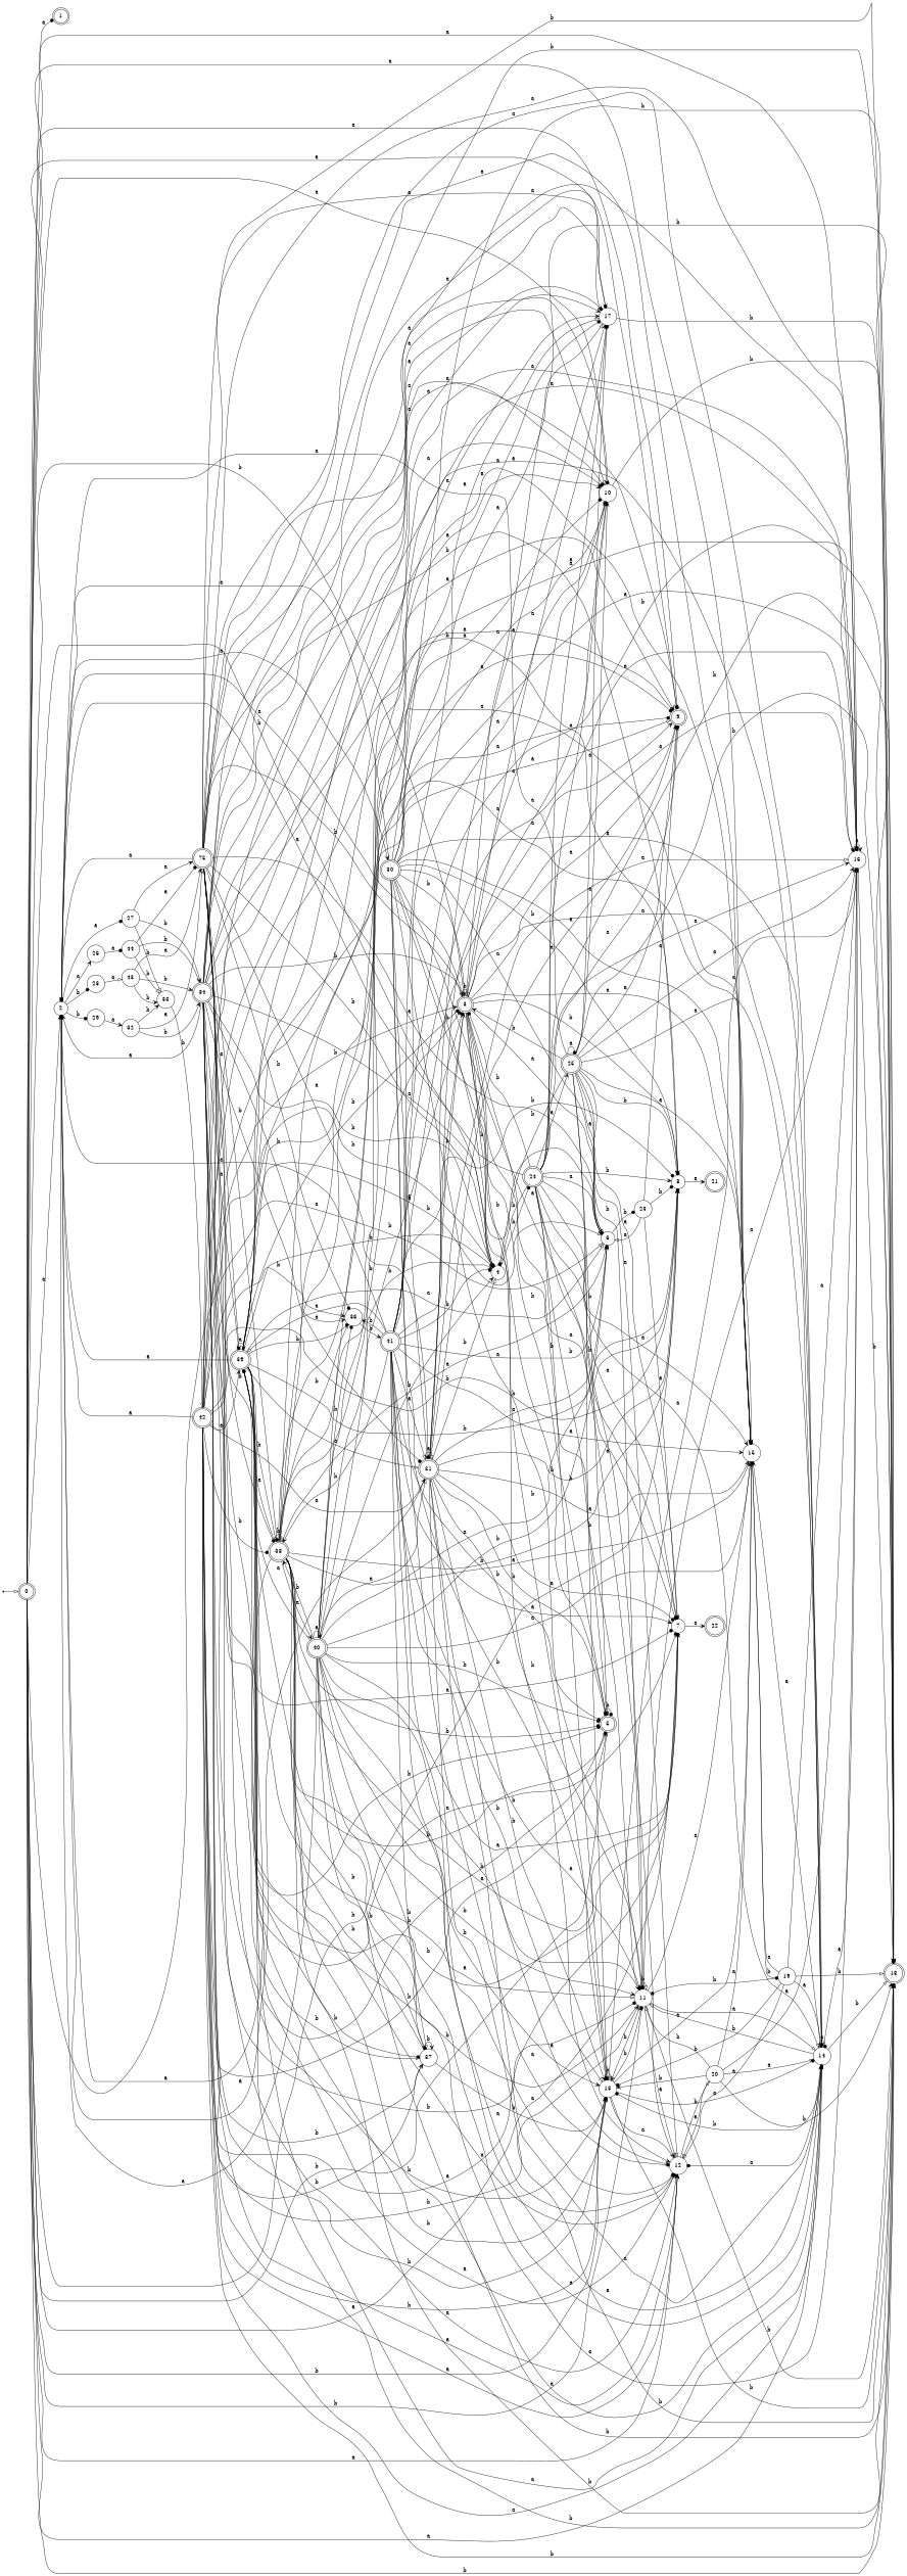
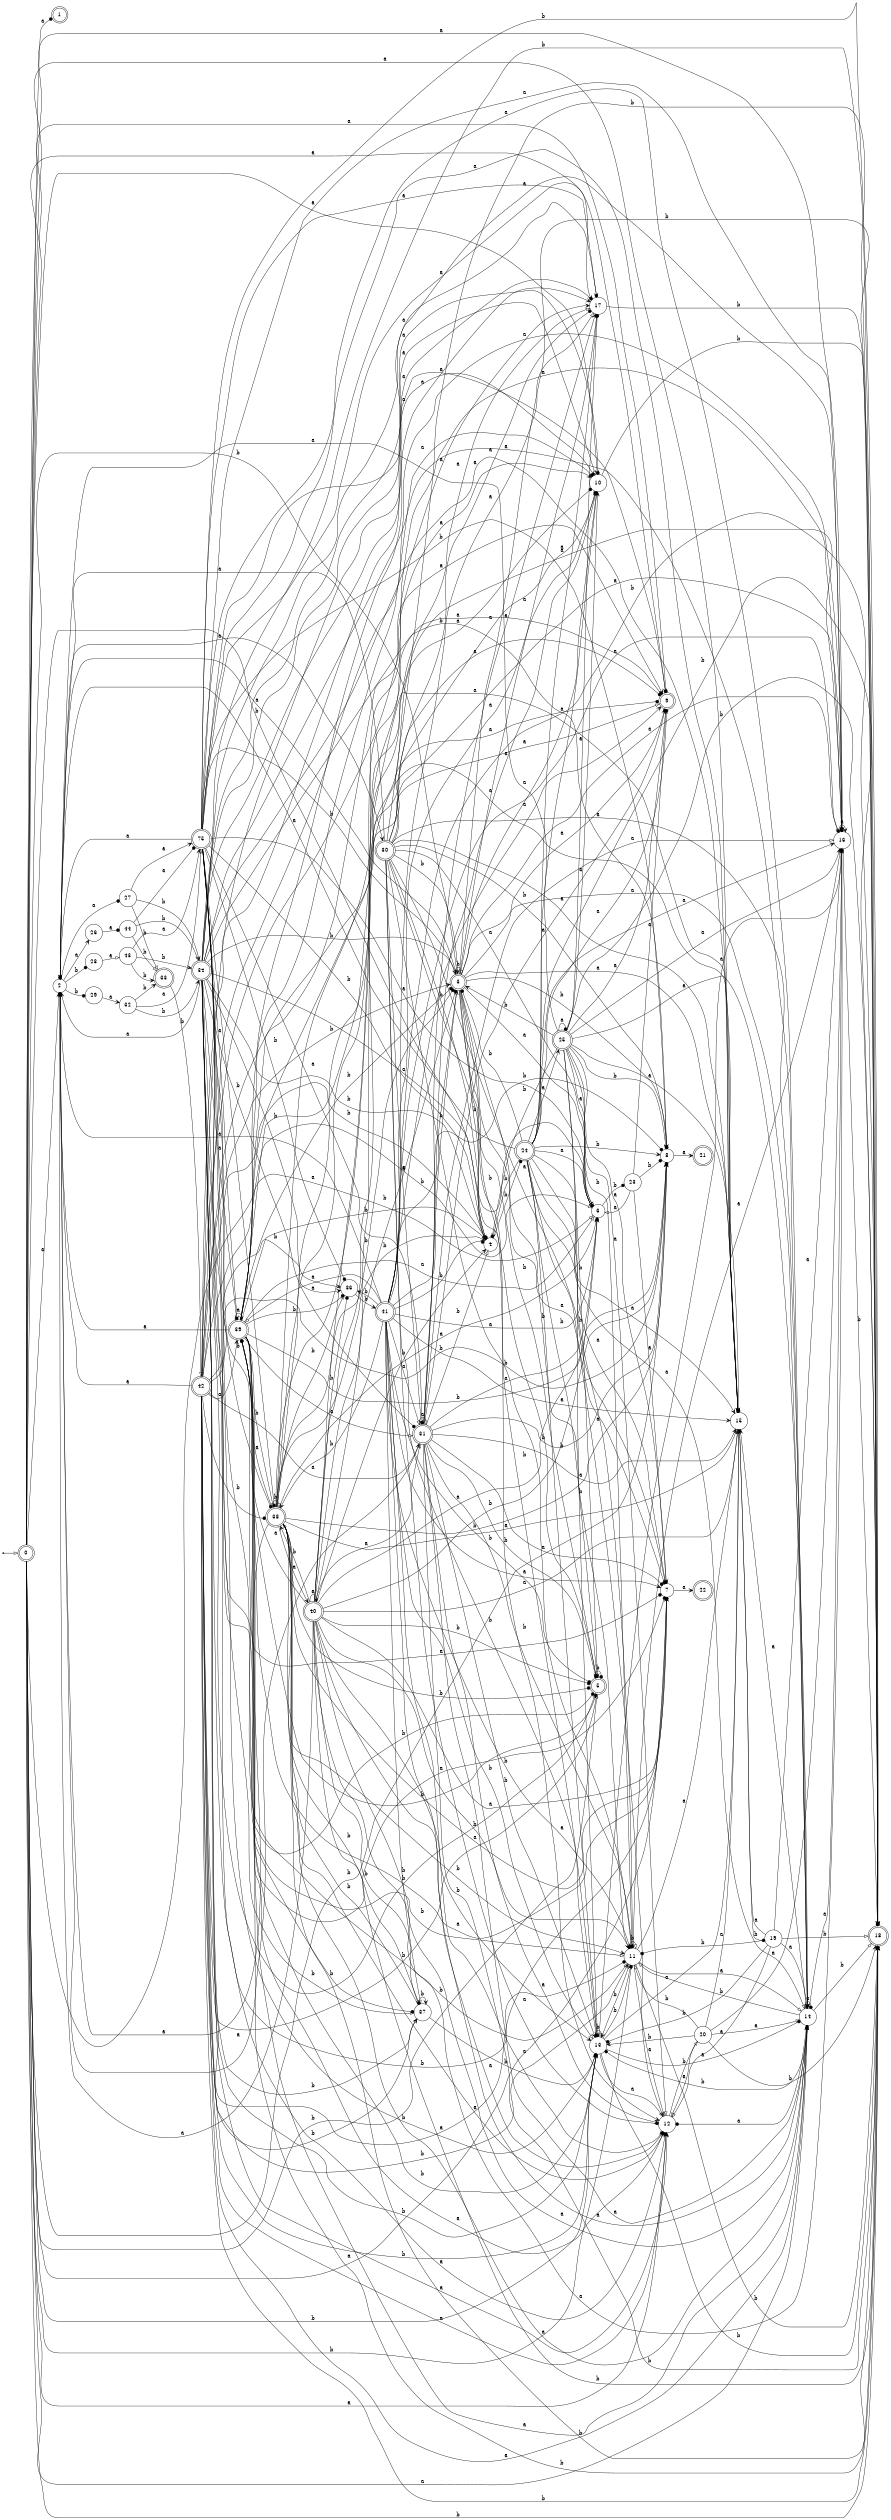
  digraph {
    rankdir=LR
    node [shape=circle]
    edge [arrowhead=vee]
    dummy0 [shape=point]
    0 [shape=doublecircle]
    1 [shape=doublecircle]
    2
    3 [shape=doublecircle]
    4
    5 [shape=doublecircle]
    6
    7
    8
    9 [shape=doublecircle]
    10
    11
    12
    13
    14
    15
    16
    17
    18 [shape=doublecircle]
    26
    27
    28
    29
    30 [shape=doublecircle]
    24 [shape=doublecircle]
    23
    22 [shape=doublecircle]
    21 [shape=doublecircle]
    20
    19
    44
-   33
+   33 [shape=doublecircle]
    34 [shape=doublecircle]
    n35 [label=75 shape=doublecircle]
    43
    32
    31 [shape=doublecircle]
    25 [shape=doublecircle]
    42 [shape=doublecircle]
    36
    37
    38 [shape=doublecircle]
    39 [shape=doublecircle]
    41 [shape=doublecircle]
    40 [shape=doublecircle]
    dummy0 -> 0 [arrowhead=onormal]
    0 -> 1 [arrowhead=dot label=a]
    0 -> 2 [label=a]
    0 -> 3 [arrowhead=onormal label=b]
    0 -> 4 [arrowhead=onormal label=b]
    0 -> 5 [arrowhead=onormal label=b]
    0 -> 6 [arrowhead=onormal label=a]
    0 -> 7 [label=a]
    0 -> 8 [arrowhead=dot label=b]
    0 -> 9 [arrowhead=dot label=a]
    0 -> 10 [label=a]
    0 -> 11 [arrowhead=dot label=b]
    0 -> 12 [label=a]
    0 -> 13 [arrowhead=dot label=b]
    0 -> 14 [arrowhead=onormal label=a]
    0 -> 15 [arrowhead=dot label=a]
    0 -> 16 [arrowhead=onormal label=a]
    0 -> 17 [label=a]
    0 -> 18 [arrowhead=onormal label=b]
    2 -> 26 [label=a]
    2 -> 27 [arrowhead=dot label=a]
    2 -> 28 [arrowhead=dot label=b]
    2 -> 29 [arrowhead=dot label=b]
    2 -> 30 [label=a]
    3 -> 2 [arrowhead=onormal label=a]
    3 -> 3 [arrowhead=onormal label=b]
    3 -> 4 [arrowhead=onormal label=b]
    3 -> 5 [arrowhead=onormal label=b]
    3 -> 6 [arrowhead=onormal label=a]
    3 -> 7 [arrowhead=dot label=a]
    3 -> 8 [arrowhead=dot label=b]
    3 -> 9 [label=a]
    3 -> 10 [label=a]
    3 -> 11 [label=b]
    3 -> 12 [label=a]
    3 -> 13 [arrowhead=dot label=b]
    3 -> 14 [label=a]
    3 -> 15 [label=a]
    3 -> 16 [arrowhead=dot label=a]
    3 -> 17 [arrowhead=dot label=a]
    3 -> 18 [arrowhead=dot label=b]
    4 -> 24 [arrowhead=dot label=b]
    5 -> 5 [arrowhead=dot label=b]
    6 -> 23 [arrowhead=dot label=b]
    7 -> 22 [label=a]
    8 -> 21 [label=a]
    10 -> 18 [label=b]
    11 -> 11 [arrowhead=onormal label=b]
    11 -> 12 [arrowhead=onormal label=a]
    11 -> 13 [label=b]
    11 -> 14 [arrowhead=onormal label=a]
    11 -> 15 [arrowhead=onormal label=a]
    11 -> 16 [label=a]
    11 -> 18 [arrowhead=onormal label=b]
    12 -> 20 [arrowhead=onormal label=b]
    13 -> 11 [label=b]
    13 -> 12 [arrowhead=onormal label=a]
    13 -> 13 [arrowhead=onormal label=b]
    13 -> 14 [arrowhead=dot label=a]
    13 -> 15 [label=a]
    13 -> 16 [arrowhead=onormal label=a]
    13 -> 18 [label=b]
    14 -> 11 [arrowhead=onormal label=b]
    14 -> 12 [arrowhead=dot label=a]
    14 -> 13 [arrowhead=dot label=b]
    14 -> 14 [arrowhead=dot label=a]
    14 -> 15 [label=a]
    14 -> 16 [label=a]
    14 -> 18 [arrowhead=onormal label=b]
    15 -> 19 [arrowhead=dot label=b]
    16 -> 16 [label=a]
    16 -> 18 [arrowhead=dot label=b]
    17 -> 18 [label=b]
    26 -> 44 [arrowhead=dot label=a]
    27 -> 33 [arrowhead=onormal label=b]
    27 -> 34 [label=b]
    27 -> n35 [label=a]
    28 -> 43 [arrowhead=onormal label=a]
    29 -> 32 [label=a]
    30 -> 2 [arrowhead=dot label=a]
    30 -> 3 [label=b]
    30 -> 4 [arrowhead=dot label=b]
    30 -> 5 [label=b]
    30 -> 6 [arrowhead=dot label=a]
    30 -> 7 [arrowhead=onormal label=a]
    30 -> 8 [label=b]
    30 -> 9 [arrowhead=onormal label=a]
    30 -> 10 [arrowhead=onormal label=a]
    30 -> 11 [label=b]
    30 -> 12 [arrowhead=dot label=a]
    30 -> 13 [arrowhead=dot label=b]
    30 -> 14 [arrowhead=onormal label=a]
    30 -> 15 [label=a]
    30 -> 16 [arrowhead=dot label=a]
    30 -> 17 [arrowhead=dot label=a]
    30 -> 18 [arrowhead=onormal label=b]
    30 -> 31 [label=a]
    24 -> 2 [label=a]
    24 -> 3 [arrowhead=dot label=b]
    24 -> 4 [label=b]
    24 -> 5 [arrowhead=dot label=b]
    24 -> 6 [arrowhead=onormal label=a]
    24 -> 7 [arrowhead=dot label=a]
    24 -> 8 [label=b]
    24 -> 9 [arrowhead=dot label=a]
    24 -> 10 [label=a]
    24 -> 11 [arrowhead=dot label=b]
    24 -> 12 [label=a]
    24 -> 13 [label=b]
    24 -> 14 [arrowhead=onormal label=a]
    24 -> 15 [label=a]
    24 -> 16 [label=a]
    24 -> 17 [arrowhead=dot label=a]
    24 -> 18 [arrowhead=dot label=b]
    24 -> 25 [label=a]
    23 -> 6 [arrowhead=onormal label=a]
    23 -> 7 [arrowhead=dot label=a]
    23 -> 8 [arrowhead=dot label=b]
    23 -> 9 [arrowhead=onormal label=a]
    20 -> 11 [arrowhead=onormal label=b]
    20 -> 12 [arrowhead=onormal label=a]
    20 -> 13 [label=b]
    20 -> 14 [arrowhead=onormal label=a]
    20 -> 15 [label=a]
    20 -> 16 [arrowhead=dot label=a]
    20 -> 18 [label=b]
    19 -> 11 [arrowhead=dot label=b]
    19 -> 12 [arrowhead=onormal label=a]
    19 -> 13 [arrowhead=dot label=b]
    19 -> 14 [arrowhead=dot label=a]
    19 -> 15 [arrowhead=dot label=a]
    19 -> 16 [label=a]
    19 -> 18 [arrowhead=onormal label=b]
    44 -> 33 [arrowhead=onormal label=b]
    44 -> 34 [arrowhead=onormal label=b]
    44 -> n35 [arrowhead=dot label=a]
    33 -> 42 [arrowhead=onormal label=b]
    34 -> 2 [label=a]
    34 -> 3 [label=b]
    34 -> 4 [arrowhead=onormal label=b]
    34 -> 5 [arrowhead=onormal label=b]
    34 -> 6 [arrowhead=onormal label=a]
    34 -> 7 [arrowhead=dot label=a]
    34 -> 8 [label=b]
    34 -> 9 [arrowhead=dot label=a]
    34 -> 10 [arrowhead=onormal label=a]
    34 -> 11 [arrowhead=dot label=b]
    34 -> 12 [label=a]
    34 -> 13 [label=b]
    34 -> 14 [label=a]
    34 -> 15 [label=a]
    34 -> 16 [arrowhead=onormal label=a]
    34 -> 17 [label=a]
    34 -> 18 [arrowhead=onormal label=b]
    34 -> 31 [arrowhead=dot label=a]
    34 -> 36 [label=b]
    34 -> 37 [arrowhead=onormal label=b]
    34 -> 38 [arrowhead=dot label=b]
    34 -> 39 [arrowhead=dot label=a]
    n35 -> 2 [arrowhead=dot label=a]
    n35 -> 3 [arrowhead=onormal label=b]
    n35 -> 4 [arrowhead=onormal label=b]
    n35 -> 5 [arrowhead=dot label=b]
    n35 -> 6 [arrowhead=onormal label=a]
    n35 -> 7 [arrowhead=dot label=a]
    n35 -> 8 [arrowhead=dot label=b]
    n35 -> 9 [label=a]
    n35 -> 10 [arrowhead=dot label=a]
    n35 -> 11 [arrowhead=onormal label=b]
    n35 -> 12 [arrowhead=dot label=a]
    n35 -> 13 [label=b]
    n35 -> 14 [label=a]
    n35 -> 15 [arrowhead=onormal label=a]
    n35 -> 16 [arrowhead=onormal label=a]
    n35 -> 17 [arrowhead=dot label=a]
    n35 -> 18 [label=b]
    n35 -> 31 [arrowhead=dot label=a]
    n35 -> 36 [arrowhead=dot label=b]
    n35 -> 37 [arrowhead=onormal label=b]
    n35 -> 38 [arrowhead=dot label=b]
    n35 -> 39 [label=a]
    43 -> 33 [label=b]
    43 -> 34 [label=b]
    43 -> n35 [label=a]
    32 -> 33 [label=b]
    32 -> 34 [label=b]
    32 -> n35 [arrowhead=onormal label=a]
    31 -> 2 [arrowhead=onormal label=a]
    31 -> 3 [label=b]
    31 -> 4 [arrowhead=onormal label=b]
    31 -> 5 [arrowhead=dot label=b]
    31 -> 6 [arrowhead=dot label=a]
    31 -> 7 [arrowhead=dot label=a]
    31 -> 8 [arrowhead=dot label=b]
    31 -> 9 [arrowhead=dot label=a]
    31 -> 10 [label=a]
    31 -> 11 [arrowhead=dot label=b]
    31 -> 12 [label=a]
    31 -> 13 [label=b]
    31 -> 14 [arrowhead=onormal label=a]
    31 -> 15 [label=a]
    31 -> 16 [arrowhead=onormal label=a]
    31 -> 17 [label=a]
    31 -> 18 [label=b]
    31 -> 31 [arrowhead=onormal label=a]
    25 -> 2 [arrowhead=onormal label=a]
    25 -> 3 [label=b]
    25 -> 4 [arrowhead=dot label=b]
    25 -> 5 [label=b]
    25 -> 6 [arrowhead=onormal label=a]
    25 -> 7 [label=a]
    25 -> 8 [arrowhead=onormal label=b]
    25 -> 9 [label=a]
    25 -> 10 [label=a]
    25 -> 11 [arrowhead=onormal label=b]
    25 -> 12 [arrowhead=onormal label=a]
    25 -> 13 [arrowhead=dot label=b]
    25 -> 14 [label=a]
    25 -> 15 [arrowhead=dot label=a]
    25 -> 16 [label=a]
    25 -> 17 [arrowhead=dot label=a]
    25 -> 18 [label=b]
    25 -> 25 [arrowhead=dot label=a]
    42 -> 2 [arrowhead=dot label=a]
    42 -> 3 [label=b]
    42 -> 4 [arrowhead=dot label=b]
    42 -> 5 [arrowhead=onormal label=b]
    42 -> 6 [arrowhead=onormal label=a]
    42 -> 7 [arrowhead=dot label=a]
    42 -> 8 [label=b]
    42 -> 9 [label=a]
    42 -> 10 [arrowhead=dot label=a]
    42 -> 11 [label=b]
    42 -> 12 [label=a]
    42 -> 13 [arrowhead=dot label=b]
    42 -> 14 [arrowhead=onormal label=a]
    42 -> 15 [arrowhead=onormal label=a]
    42 -> 16 [label=a]
    42 -> 17 [arrowhead=dot label=a]
    42 -> 18 [label=b]
    42 -> 31 [label=a]
    42 -> 36 [label=b]
    42 -> 37 [label=b]
    42 -> 38 [arrowhead=dot label=b]
    42 -> 39 [label=a]
    36 -> 41 [label=b]
    37 -> 13 [arrowhead=dot label=b]
    37 -> 37 [label=b]
    37 -> 38 [arrowhead=onormal label=b]
    38 -> 2 [label=a]
    38 -> 3 [arrowhead=dot label=b]
    38 -> 4 [label=b]
    38 -> 5 [arrowhead=dot label=b]
    38 -> 6 [arrowhead=onormal label=a]
    38 -> 7 [arrowhead=dot label=a]
    38 -> 8 [label=b]
    38 -> 9 [arrowhead=dot label=a]
    38 -> 10 [label=a]
    38 -> 11 [label=b]
    38 -> 12 [arrowhead=dot label=a]
    38 -> 14 [label=a]
    38 -> 15 [arrowhead=onormal label=a]
    38 -> 16 [arrowhead=dot label=a]
    38 -> 17 [label=a]
    38 -> 18 [label=b]
    38 -> 36 [arrowhead=onormal label=b]
    38 -> 37 [arrowhead=dot label=b]
    38 -> 38 [arrowhead=onormal label=b]
    38 -> 39 [arrowhead=dot label=a]
    38 -> 40 [label=a]
    39 -> 2 [arrowhead=dot label=a]
    39 -> 3 [arrowhead=dot label=b]
    39 -> 4 [arrowhead=onormal label=b]
    39 -> 5 [arrowhead=dot label=b]
    39 -> 6 [arrowhead=onormal label=a]
    39 -> 7 [label=a]
    39 -> 8 [label=b]
    39 -> 9 [arrowhead=dot label=a]
    39 -> 10 [arrowhead=dot label=a]
    39 -> 11 [arrowhead=onormal label=b]
    39 -> 12 [arrowhead=onormal label=a]
    39 -> 13 [arrowhead=onormal label=b]
    39 -> 14 [arrowhead=dot label=a]
    39 -> 15 [label=a]
    39 -> 16 [arrowhead=onormal label=a]
    39 -> 17 [label=a]
    39 -> 18 [arrowhead=dot label=b]
    39 -> 31 [arrowhead=onormal label=a]
    39 -> 36 [arrowhead=dot label=b]
    39 -> 37 [arrowhead=dot label=b]
    39 -> 38 [arrowhead=onormal label=b]
    39 -> 39 [label=a]
    41 -> 2 [arrowhead=dot label=a]
    41 -> 3 [arrowhead=onormal label=b]
    41 -> 4 [arrowhead=dot label=b]
    41 -> 5 [arrowhead=dot label=b]
    41 -> 6 [label=a]
    41 -> 7 [label=a]
    41 -> 8 [arrowhead=dot label=b]
    41 -> 9 [label=a]
    41 -> 10 [arrowhead=dot label=a]
    41 -> 11 [arrowhead=dot label=b]
    41 -> 12 [arrowhead=dot label=a]
    41 -> 13 [arrowhead=onormal label=b]
    41 -> 14 [label=a]
    41 -> 15 [label=a]
    41 -> 16 [arrowhead=onormal label=a]
    41 -> 17 [arrowhead=onormal label=a]
    41 -> 18 [arrowhead=onormal label=b]
    41 -> 31 [arrowhead=onormal label=a]
    41 -> 36 [label=b]
    41 -> 37 [arrowhead=onormal label=b]
    41 -> 38 [label=b]
    41 -> 39 [arrowhead=onormal label=a]
    40 -> 2 [arrowhead=onormal label=a]
    40 -> 3 [arrowhead=dot label=b]
    40 -> 4 [label=b]
    40 -> 5 [arrowhead=dot label=b]
    40 -> 6 [label=a]
    40 -> 7 [arrowhead=dot label=a]
    40 -> 8 [arrowhead=onormal label=b]
    40 -> 9 [arrowhead=dot label=a]
    40 -> 10 [arrowhead=dot label=a]
    40 -> 11 [label=b]
    40 -> 12 [label=a]
    40 -> 13 [label=b]
    40 -> 14 [arrowhead=onormal label=a]
    40 -> 15 [arrowhead=onormal label=a]
    40 -> 16 [arrowhead=dot label=a]
    40 -> 17 [arrowhead=onormal label=a]
    40 -> 18 [arrowhead=dot label=b]
    40 -> 31 [arrowhead=onormal label=a]
    40 -> 36 [arrowhead=dot label=b]
    40 -> 37 [arrowhead=onormal label=b]
    40 -> 38 [label=b]
    40 -> 39 [arrowhead=dot label=a]
    40 -> 40 [label=a]
  }
